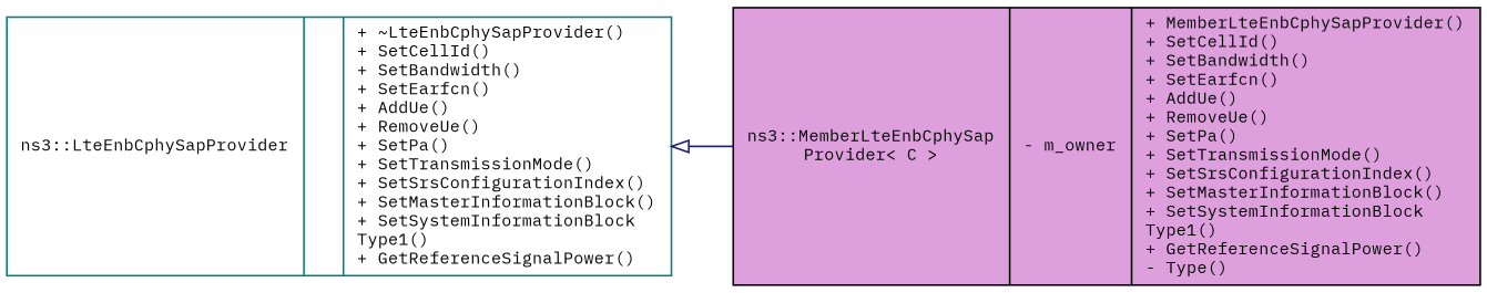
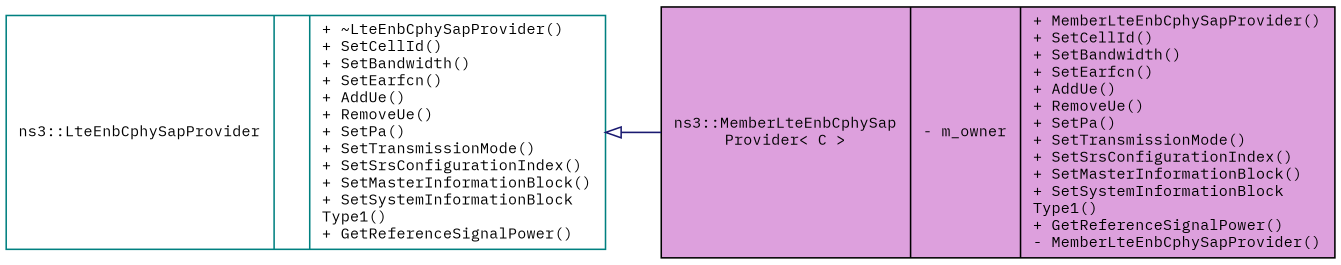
  digraph {
    rankdir=LR
    fontname="IBM Plex Mono"
    node [fontname="IBM Plex Mono" fontsize=10 shape=record style=filled]
-   n1 [color=black fillcolor=plum fontcolor=black height=0.2 label="{ns3::MemberLteEnbCphySap\lProvider\< C \>\n|- m_owner\l|+ MemberLteEnbCphySapProvider()\l+ SetCellId()\l+ SetBandwidth()\l+ SetEarfcn()\l+ AddUe()\l+ RemoveUe()\l+ SetPa()\l+ SetTransmissionMode()\l+ SetSrsConfigurationIndex()\l+ SetMasterInformationBlock()\l+ SetSystemInformationBlock\lType1()\l+ GetReferenceSignalPower()\l- Type()\l}" width=0.4]
+   n1 [color=black fillcolor=plum fontcolor=black height=0.2 label="{ns3::MemberLteEnbCphySap\lProvider\< C \>\n|- m_owner\l|+ MemberLteEnbCphySapProvider()\l+ SetCellId()\l+ SetBandwidth()\l+ SetEarfcn()\l+ AddUe()\l+ RemoveUe()\l+ SetPa()\l+ SetTransmissionMode()\l+ SetSrsConfigurationIndex()\l+ SetMasterInformationBlock()\l+ SetSystemInformationBlock\lType1()\l+ GetReferenceSignalPower()\l- MemberLteEnbCphySapProvider()\l}" width=0.4]
    n2 [color=teal fillcolor=white height=0.2 label="{ns3::LteEnbCphySapProvider\n||+ ~LteEnbCphySapProvider()\l+ SetCellId()\l+ SetBandwidth()\l+ SetEarfcn()\l+ AddUe()\l+ RemoveUe()\l+ SetPa()\l+ SetTransmissionMode()\l+ SetSrsConfigurationIndex()\l+ SetMasterInformationBlock()\l+ SetSystemInformationBlock\lType1()\l+ GetReferenceSignalPower()\l}" width=0.4]
    n2 -> n1 [arrowtail=onormal color=midnightblue dir=back fontname="IBM Plex Mono" fontsize=10 labelfontname=Helvetica labelfontsize=10 style=solid]
  }
